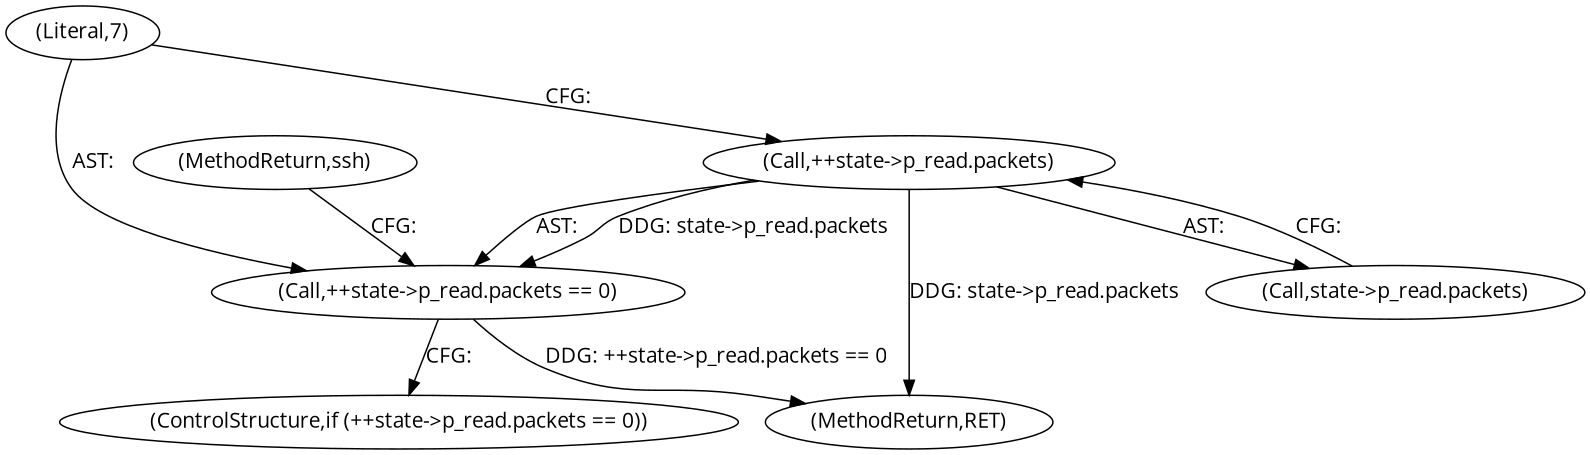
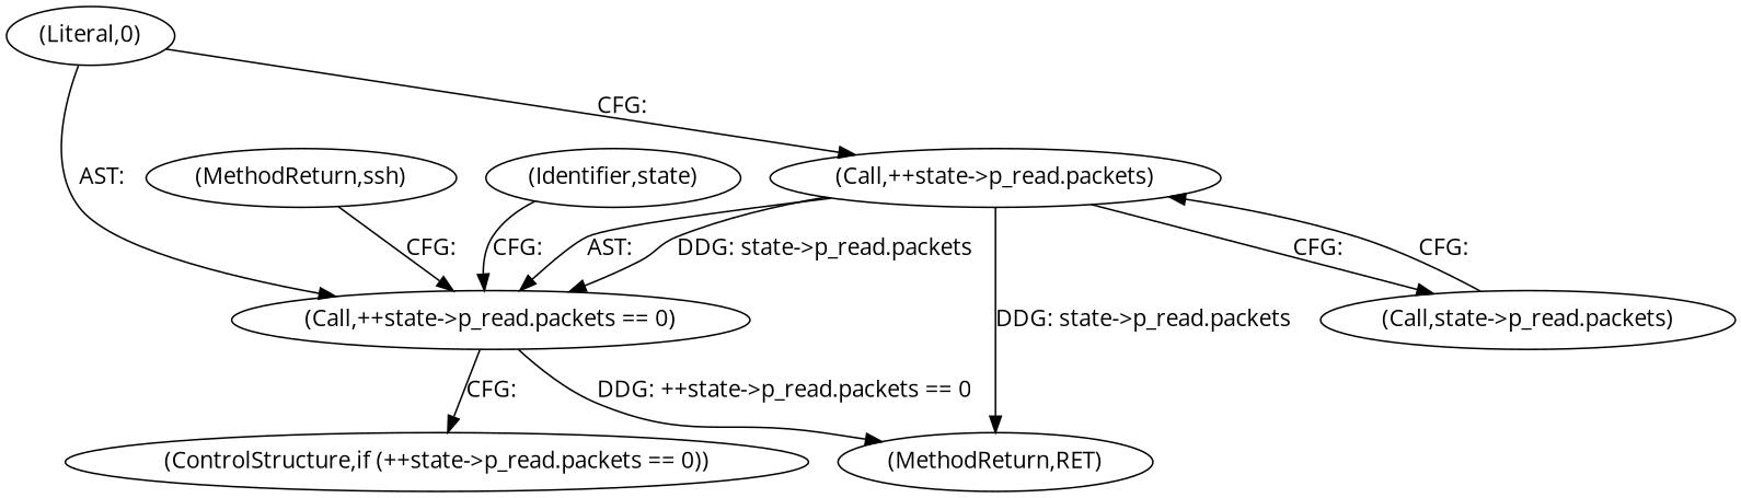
  digraph {
    fontname="Open Sans"
    node [fontname="Open Sans"]
    edge [fontname="Open Sans"]
    n1 [label="(Call,++state->p_read.packets == 0)"]
    n2 [label="(ControlStructure,if (++state->p_read.packets == 0))"]
    n3 [label="(MethodReturn,RET)"]
-   n4 [label="(Literal,7)"]
+   n4 [label="(Literal,0)"]
    n5 [label="(Call,++state->p_read.packets)"]
    n6 [label="(Call,state->p_read.packets)"]
    n7 [label="(MethodReturn,ssh)"]
+   n8 [label="(Identifier,state)"]
    n1 -> n2 [label="CFG: "]
    n1 -> n3 [label="DDG: ++state->p_read.packets == 0"]
    n4 -> n1 [label="AST: "]
    n4 -> n5 [label="CFG: "]
    n5 -> n1 [label="AST: "]
    n5 -> n1 [label="DDG: state->p_read.packets"]
    n5 -> n3 [label="DDG: state->p_read.packets"]
-   n5 -> n6 [label="AST: "]
+   n5 -> n6 [label="CFG: "]
    n6 -> n5 [label="CFG: "]
    n7 -> n1 [label="CFG: "]
+   n8 -> n1 [label="CFG: "]
  }
